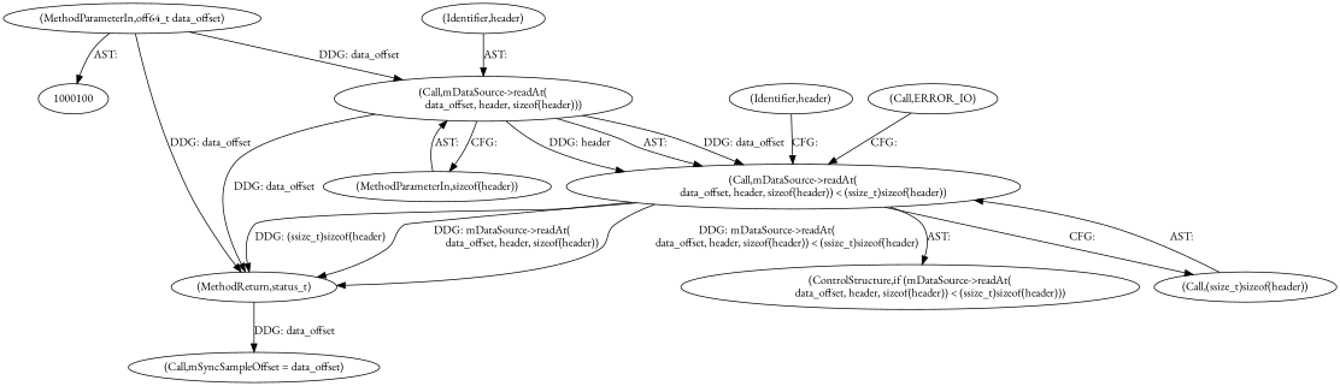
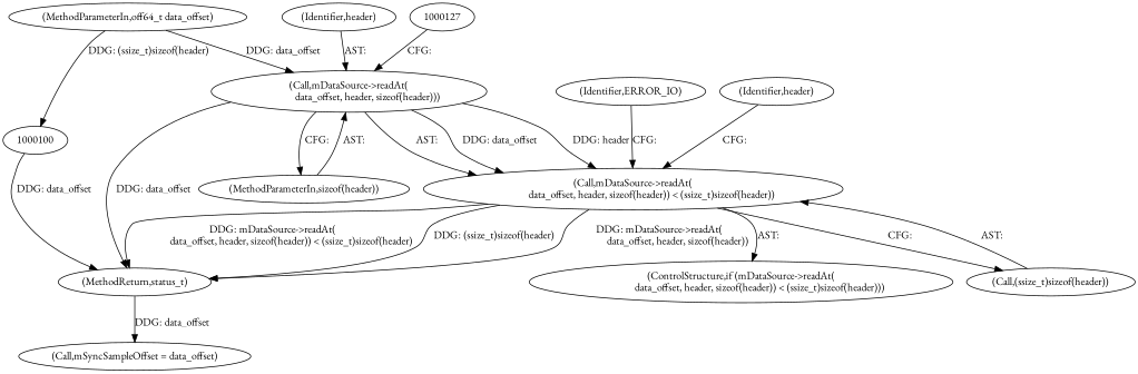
  digraph {
    fontname="EB Garamond"
    node [fontname="EB Garamond"]
    edge [fontname="EB Garamond"]
    n1 [label="(Call,mDataSource->readAt(\n                data_offset, header, sizeof(header)) < (ssize_t)sizeof(header))"]
    n2 [label="(MethodReturn,status_t)"]
    n3 [label="(ControlStructure,if (mDataSource->readAt(\n                data_offset, header, sizeof(header)) < (ssize_t)sizeof(header)))"]
    n4 [label="(Call,(ssize_t)sizeof(header))"]
    n5 [label="(Call,mSyncSampleOffset = data_offset)"]
    n6 [label="(Call,mDataSource->readAt(\n                data_offset, header, sizeof(header)))"]
    n7 [label="(MethodParameterIn,sizeof(header))"]
    n8 [label="(MethodParameterIn,off64_t data_offset)"]
    1000100
-   n10 [label="(Call,ERROR_IO)"]
+   n10 [label="(Identifier,ERROR_IO)"]
    n11 [label="(Identifier,header)"]
    n12 [label="(Identifier,header)"]
+   1000127
    n1 -> n2 [label="DDG: (ssize_t)sizeof(header)"]
    n1 -> n2 [label="DDG: mDataSource->readAt(\n                data_offset, header, sizeof(header))"]
    n1 -> n2 [label="DDG: mDataSource->readAt(\n                data_offset, header, sizeof(header)) < (ssize_t)sizeof(header)"]
    n1 -> n3 [label="AST: "]
    n1 -> n4 [label="CFG: "]
    n2 -> n5 [label="DDG: data_offset"]
    n4 -> n1 [label="AST: "]
    n6 -> n1 [label="AST: "]
    n6 -> n1 [label="DDG: data_offset"]
    n6 -> n1 [label="DDG: header"]
    n6 -> n2 [label="DDG: data_offset"]
    n6 -> n7 [label="CFG: "]
    n7 -> n6 [label="AST: "]
-   n8 -> n2 [label="DDG: data_offset"]
+   1000100 -> n2 [label="DDG: data_offset"]
    n8 -> n6 [label="DDG: data_offset"]
-   n8 -> 1000100 [label="AST: "]
+   n8 -> 1000100 [label="DDG: (ssize_t)sizeof(header)"]
    n10 -> n1 [label="CFG: "]
    n11 -> n6 [label="AST: "]
    n12 -> n1 [label="CFG: "]
+   1000127 -> n6 [label="CFG: "]
  }
